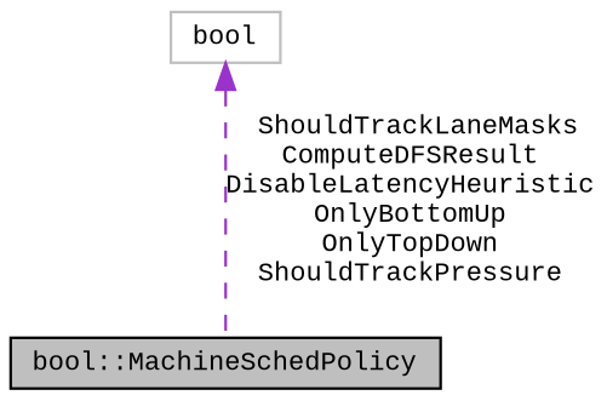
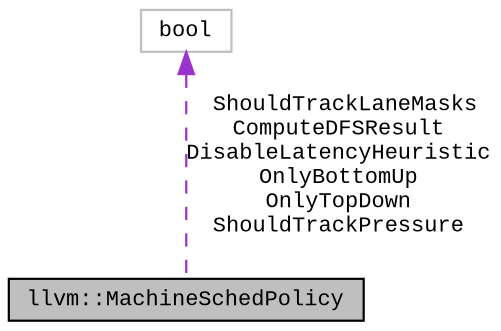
  digraph {
    fontname="Liberation Mono"
    node [fontname="Liberation Mono" fontsize=10 shape=record]
-   n1 [color=black fillcolor=grey75 fontcolor=black height=0.2 label="bool::MachineSchedPolicy" style=filled width=0.4]
+   n1 [color=black fillcolor=grey75 fontcolor=black height=0.2 label="llvm::MachineSchedPolicy" style=filled width=0.4]
    n2 [color=grey75 height=0.2 label=bool width=0.4]
    n2 -> n1 [color=darkorchid3 dir=back fontname="Liberation Mono" fontsize=10 label=" ShouldTrackLaneMasks\nComputeDFSResult\nDisableLatencyHeuristic\nOnlyBottomUp\nOnlyTopDown\nShouldTrackPressure" labelfontname=Helvetica labelfontsize=10 style=dashed]
  }
